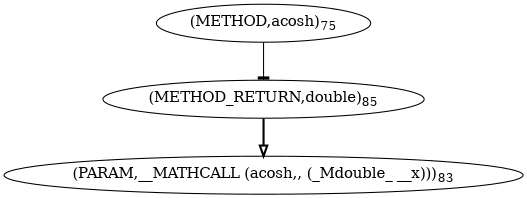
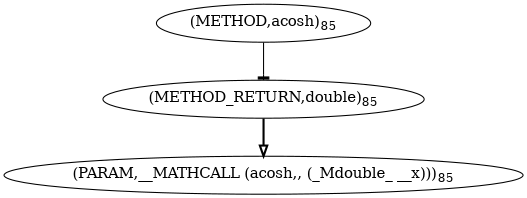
  digraph {
-   n1 [label=<(METHOD,acosh)<SUB>75</SUB>>]
+   n1 [label=<(METHOD,acosh)<SUB>85</SUB>>]
    n2 [label=<(METHOD_RETURN,double)<SUB>85</SUB>>]
-   n3 [label=<(PARAM,__MATHCALL (acosh,, (_Mdouble_ __x)))<SUB>83</SUB>>]
+   n3 [label=<(PARAM,__MATHCALL (acosh,, (_Mdouble_ __x)))<SUB>85</SUB>>]
    n1 -> n2 [arrowhead=tee style=solid]
    n2 -> n3 [arrowhead=onormal style=bold]
  }
